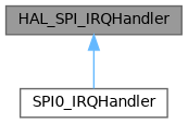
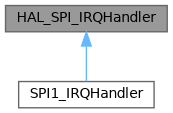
  digraph {
    rankdir=TB
    node [fontname=Helvetica fontsize=10 shape=box style=filled]
    n1 [color=gray40 fillcolor=grey60 fontcolor=black height=0.2 label=HAL_SPI_IRQHandler width=0.4]
-   n2 [color=grey40 fillcolor=white height=0.2 label=SPI0_IRQHandler width=0.4]
+   n2 [color=grey40 fillcolor=white height=0.2 label=SPI1_IRQHandler width=0.4]
    n1 -> n2 [color=steelblue1 dir=back fontname=Helvetica fontsize=10 labelfontname=Helvetica labelfontsize=10 style=solid]
  }
